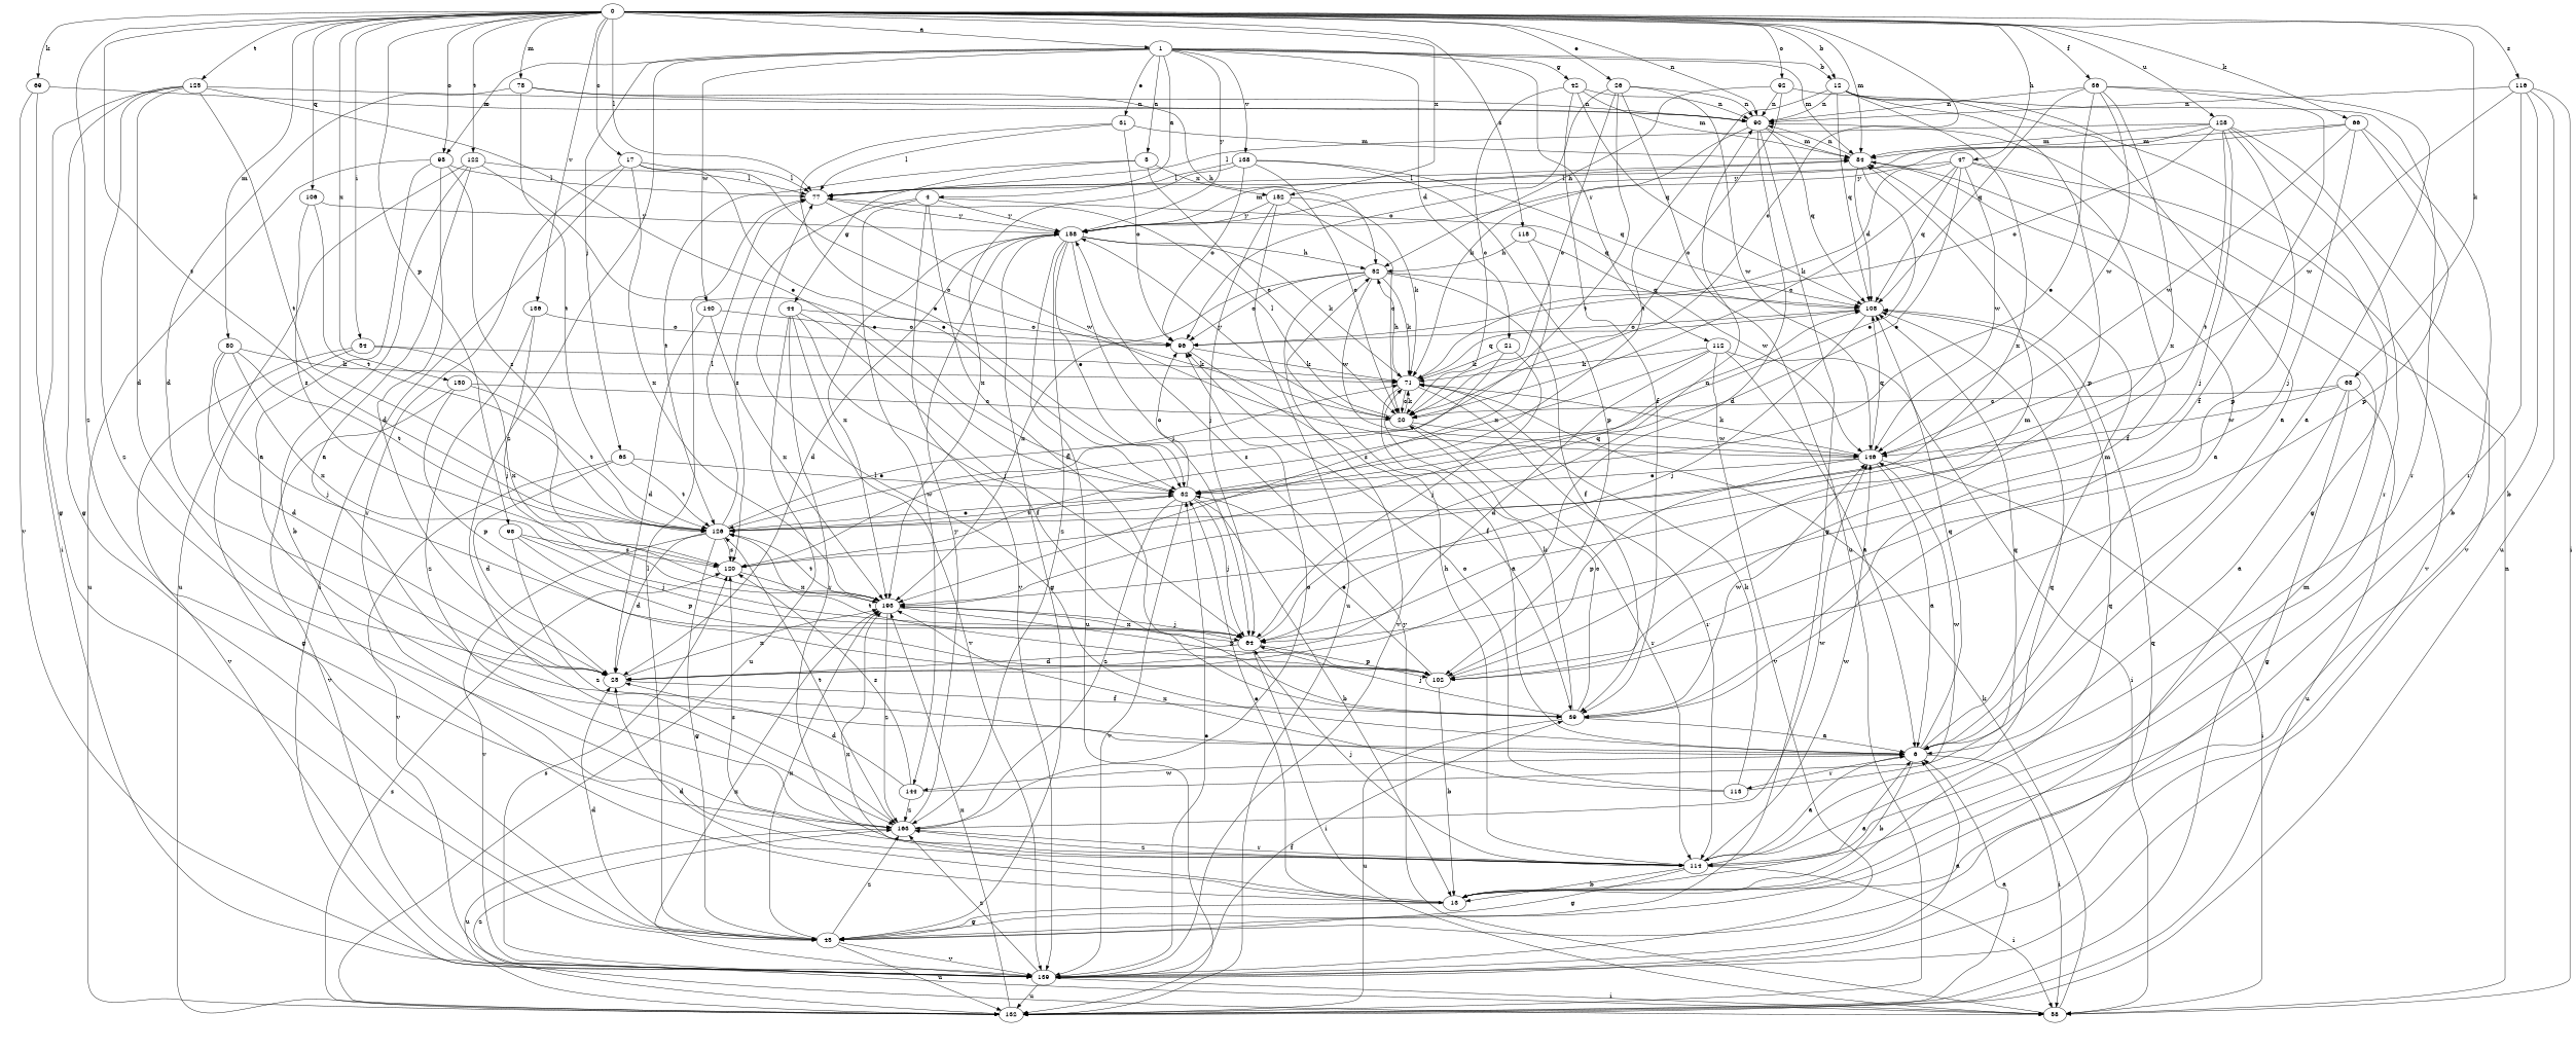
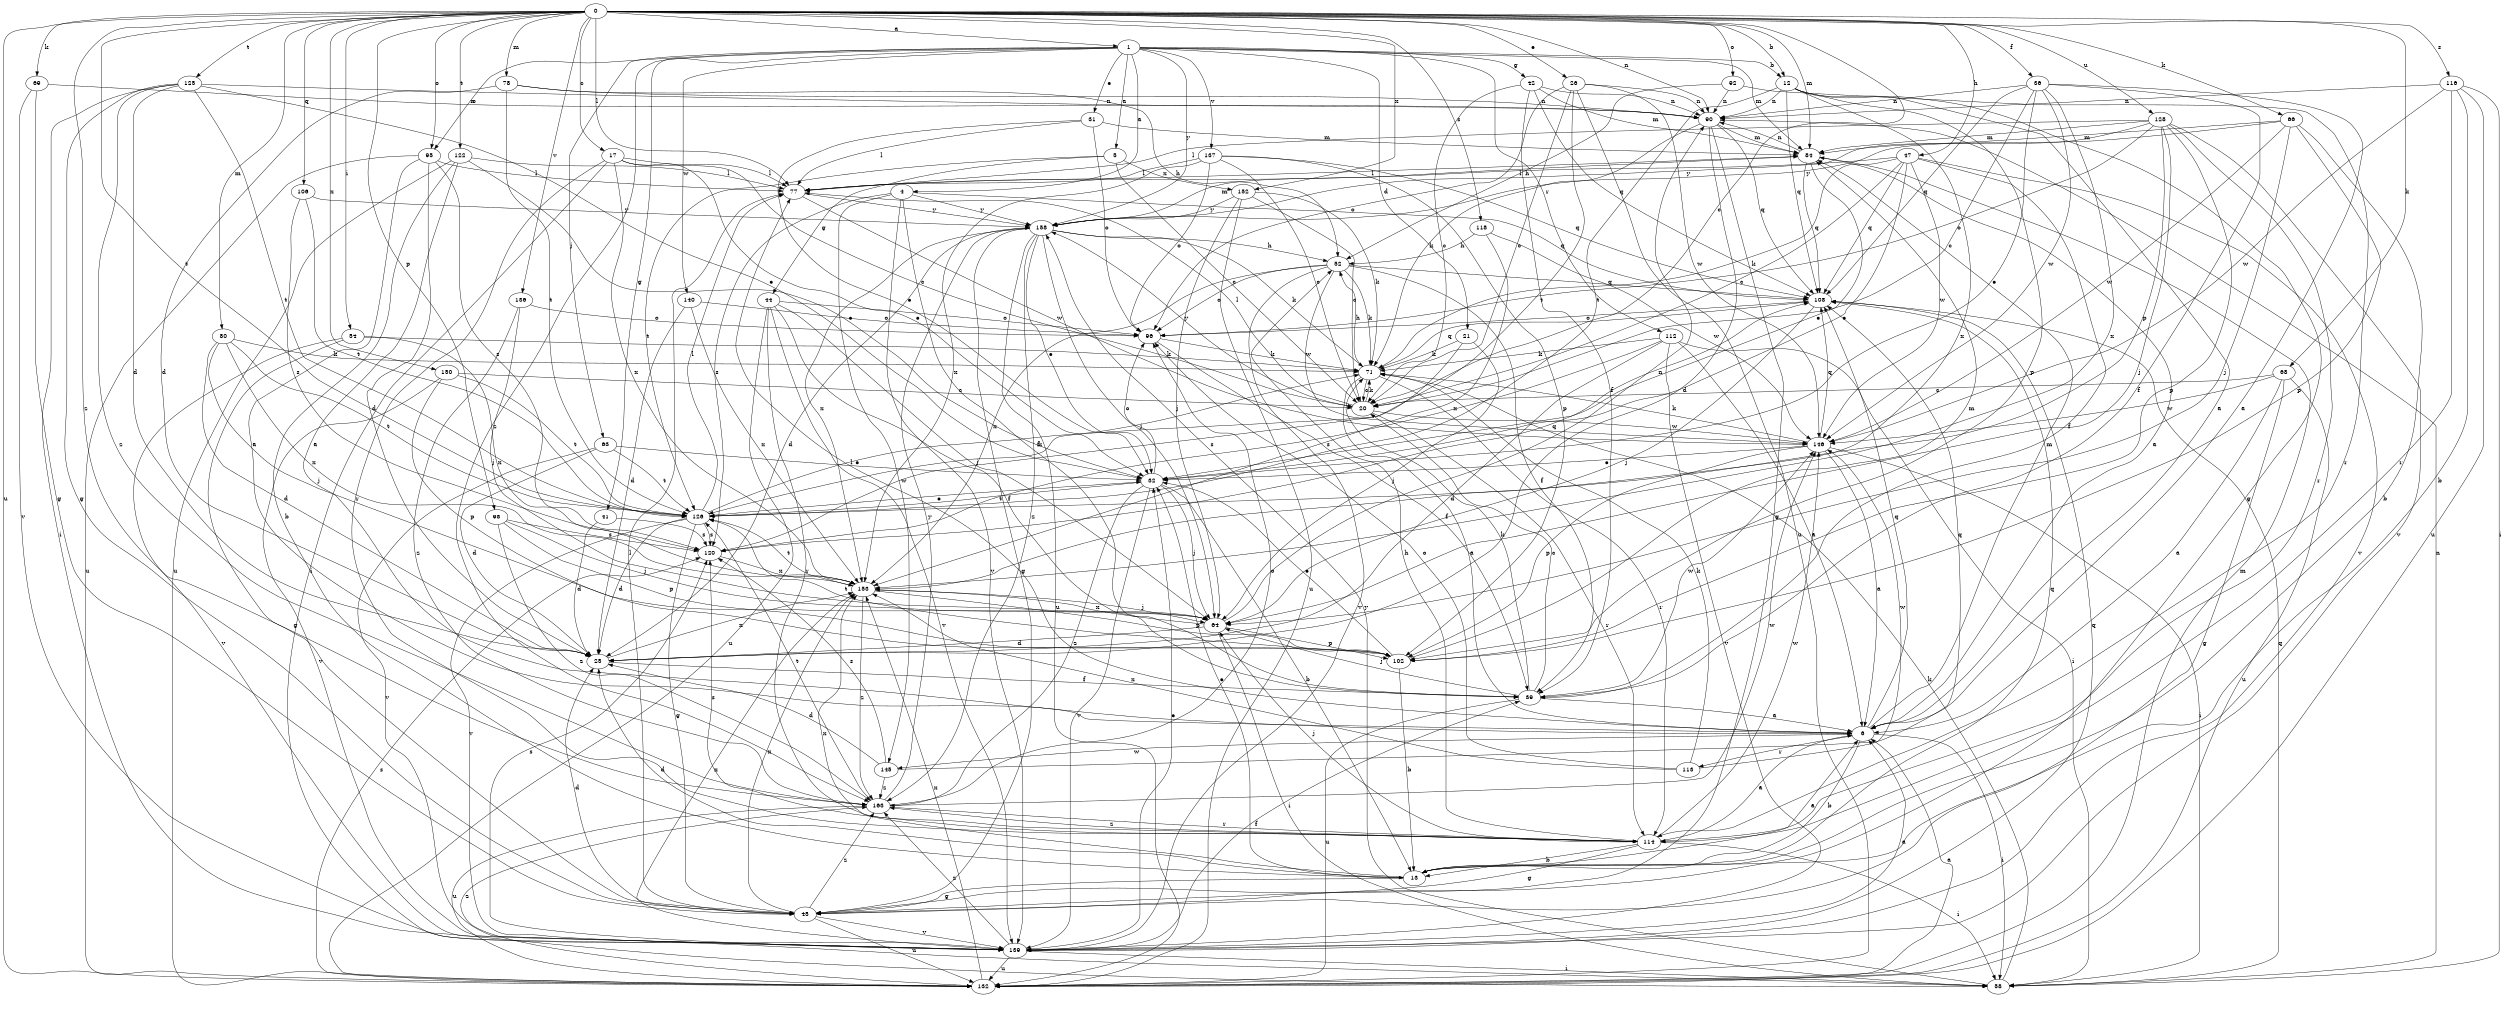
  strict digraph {
    0
    1
    12
    17
    20
    26
    36
    47
    54
    66
    68
    69
    77
    78
    80
    84
    90
    92
    95
    98
    106
    116
    118
    122
    125
    126
    128
    132
    136
    150
    152
    163
    4
    5
    21
    31
+   41
    42
    63
    112
-   137 [label=138]
+   137
    140
    158
    108
    6
    45
    102
-   153 [label=193]
+   153
    58
    32
    114
    71
    146
    96
    39
    139
    13
    64
    25
    52
    120
-   145 [label=144]
+   145
    44
    113
    0 -> 1 [label=a]
    0 -> 12 [label=b]
    0 -> 17 [label=c]
    0 -> 20 [label=c]
    0 -> 26 [label=e]
    0 -> 36 [label=f]
    0 -> 47 [label=h]
    0 -> 54 [label=i]
    0 -> 66 [label=k]
    0 -> 68 [label=k]
    0 -> 69 [label=k]
    0 -> 77 [label=l]
    0 -> 78 [label=m]
    0 -> 80 [label=m]
    0 -> 84 [label=m]
    0 -> 90 [label=n]
    0 -> 92 [label=o]
    0 -> 95 [label=o]
    0 -> 98 [label=p]
    0 -> 106 [label=q]
    0 -> 116 [label=s]
    0 -> 118 [label=s]
    0 -> 122 [label=t]
    0 -> 125 [label=t]
    0 -> 126 [label=t]
    0 -> 128 [label=u]
+   0 -> 132 [label=u]
    0 -> 136 [label=v]
    0 -> 150 [label=x]
    0 -> 152 [label=x]
    0 -> 163 [label=z]
    1 -> 12 [label=b]
    1 -> 84 [label=m]
    1 -> 95 [label=o]
    1 -> 163 [label=z]
    1 -> 4 [label=a]
    1 -> 5 [label=a]
    1 -> 21 [label=d]
    1 -> 31 [label=e]
+   1 -> 41 [label=g]
    1 -> 42 [label=g]
    1 -> 63 [label=j]
    1 -> 112 [label=r]
    1 -> 137 [label=v]
    1 -> 140 [label=w]
    1 -> 158 [label=y]
    12 -> 90 [label=n]
    12 -> 126 [label=t]
    12 -> 108 [label=q]
    12 -> 6 [label=a]
    12 -> 45 [label=g]
    12 -> 102 [label=p]
    12 -> 153 [label=x]
    17 -> 20 [label=c]
    17 -> 77 [label=l]
    17 -> 153 [label=x]
    17 -> 58 [label=i]
    17 -> 32 [label=e]
    17 -> 114 [label=r]
    20 -> 77 [label=l]
    20 -> 158 [label=y]
    20 -> 114 [label=r]
    20 -> 71 [label=k]
    20 -> 146 [label=w]
    26 -> 20 [label=c]
    26 -> 90 [label=n]
    26 -> 126 [label=t]
    26 -> 132 [label=u]
    26 -> 146 [label=w]
    26 -> 96 [label=o]
-   92 -> 20 [label=c]
+   36 -> 20 [label=c]
    36 -> 90 [label=n]
    36 -> 108 [label=q]
    36 -> 6 [label=a]
    36 -> 153 [label=x]
    36 -> 32 [label=e]
    36 -> 146 [label=w]
    36 -> 39 [label=f]
    47 -> 20 [label=c]
    47 -> 77 [label=l]
    47 -> 108 [label=q]
    47 -> 32 [label=e]
    47 -> 71 [label=k]
    47 -> 146 [label=w]
    47 -> 39 [label=f]
    47 -> 139 [label=v]
    54 -> 45 [label=g]
    54 -> 153 [label=x]
    54 -> 71 [label=k]
    54 -> 139 [label=v]
    66 -> 84 [label=m]
    66 -> 158 [label=y]
    66 -> 102 [label=p]
    66 -> 146 [label=w]
    66 -> 13 [label=b]
    66 -> 64 [label=j]
    68 -> 20 [label=c]
    68 -> 132 [label=u]
    68 -> 6 [label=a]
    68 -> 45 [label=g]
    68 -> 146 [label=w]
    69 -> 90 [label=n]
    69 -> 45 [label=g]
    69 -> 139 [label=v]
    77 -> 158 [label=y]
    77 -> 146 [label=w]
    78 -> 90 [label=n]
    78 -> 126 [label=t]
    78 -> 25 [label=d]
    78 -> 52 [label=h]
    80 -> 126 [label=t]
    80 -> 153 [label=x]
    80 -> 71 [label=k]
    80 -> 64 [label=j]
    80 -> 25 [label=d]
    84 -> 77 [label=l]
    84 -> 90 [label=n]
-   84 -> 108 [label=d]
+   84 -> 108 [label=q]
    84 -> 6 [label=a]
    84 -> 32 [label=e]
    90 -> 84 [label=m]
    90 -> 108 [label=q]
    90 -> 45 [label=g]
    90 -> 71 [label=k]
    90 -> 25 [label=d]
    92 -> 90 [label=n]
    92 -> 114 [label=r]
    92 -> 52 [label=h]
    95 -> 77 [label=l]
    95 -> 132 [label=u]
    95 -> 6 [label=a]
    95 -> 25 [label=d]
    95 -> 120 [label=s]
    98 -> 163 [label=z]
    98 -> 102 [label=p]
    98 -> 64 [label=j]
    98 -> 120 [label=s]
    106 -> 126 [label=t]
    106 -> 158 [label=y]
    106 -> 120 [label=s]
    116 -> 90 [label=n]
    116 -> 132 [label=u]
    116 -> 58 [label=i]
    116 -> 114 [label=r]
    116 -> 146 [label=w]
    116 -> 13 [label=b]
    118 -> 153 [label=x]
    118 -> 146 [label=w]
    118 -> 52 [label=h]
    122 -> 77 [label=l]
    122 -> 132 [label=u]
    122 -> 6 [label=a]
    122 -> 32 [label=e]
    122 -> 13 [label=b]
    125 -> 90 [label=n]
    125 -> 126 [label=t]
    125 -> 163 [label=z]
    125 -> 45 [label=g]
    125 -> 58 [label=i]
    125 -> 32 [label=e]
    125 -> 25 [label=d]
    126 -> 77 [label=l]
    126 -> 45 [label=g]
    126 -> 32 [label=e]
-   126 -> 71 [label=l]
+   126 -> 71 [label=k]
    126 -> 139 [label=v]
    126 -> 25 [label=d]
    126 -> 120 [label=s]
    128 -> 77 [label=l]
    128 -> 84 [label=m]
-   128 -> 126 [label=t]
+   128 -> 126 [label=p]
    128 -> 158 [label=y]
    128 -> 102 [label=p]
    128 -> 114 [label=r]
    128 -> 96 [label=o]
    128 -> 139 [label=v]
    128 -> 64 [label=j]
    132 -> 84 [label=m]
    132 -> 163 [label=z]
    132 -> 6 [label=a]
    132 -> 153 [label=x]
    132 -> 120 [label=s]
    136 -> 163 [label=z]
    136 -> 96 [label=o]
    136 -> 64 [label=j]
    150 -> 20 [label=c]
    150 -> 126 [label=t]
    150 -> 102 [label=p]
    150 -> 139 [label=v]
    152 -> 20 [label=c]
    152 -> 132 [label=u]
    152 -> 158 [label=y]
    152 -> 71 [label=k]
    152 -> 64 [label=j]
    163 -> 126 [label=t]
    163 -> 132 [label=u]
    163 -> 158 [label=y]
    163 -> 114 [label=r]
    163 -> 146 [label=w]
    163 -> 96 [label=o]
    4 -> 158 [label=y]
    4 -> 108 [label=q]
    4 -> 39 [label=f]
    4 -> 139 [label=v]
    4 -> 120 [label=s]
    4 -> 145 [label=w]
    5 -> 20 [label=c]
    5 -> 126 [label=t]
    5 -> 152 [label=x]
    5 -> 44 [label=g]
    21 -> 71 [label=k]
    21 -> 64 [label=j]
    21 -> 120 [label=s]
    31 -> 77 [label=l]
    31 -> 84 [label=m]
    31 -> 32 [label=e]
    31 -> 96 [label=o]
+   41 -> 25 [label=d]
+   41 -> 120 [label=s]
    42 -> 20 [label=c]
    42 -> 84 [label=m]
    42 -> 90 [label=n]
    42 -> 108 [label=q]
    42 -> 39 [label=f]
    63 -> 126 [label=t]
    63 -> 32 [label=e]
    63 -> 139 [label=v]
    63 -> 25 [label=d]
    112 -> 6 [label=a]
    112 -> 58 [label=i]
    112 -> 71 [label=k]
    112 -> 139 [label=v]
    112 -> 25 [label=d]
    112 -> 120 [label=s]
    137 -> 20 [label=c]
    137 -> 77 [label=l]
    137 -> 108 [label=q]
    137 -> 102 [label=p]
    137 -> 153 [label=x]
    137 -> 96 [label=o]
    140 -> 153 [label=x]
    140 -> 96 [label=o]
    140 -> 25 [label=d]
    158 -> 84 [label=m]
    158 -> 132 [label=u]
    158 -> 163 [label=z]
    158 -> 45 [label=g]
    158 -> 153 [label=x]
    158 -> 32 [label=e]
    158 -> 71 [label=k]
    158 -> 64 [label=j]
    158 -> 25 [label=d]
    158 -> 52 [label=h]
    108 -> 96 [label=o]
    108 -> 64 [label=j]
    6 -> 77 [label=l]
    6 -> 84 [label=m]
    6 -> 108 [label=q]
    6 -> 58 [label=i]
    6 -> 13 [label=b]
    6 -> 145 [label=w]
    6 -> 113 [label=r]
    45 -> 77 [label=l]
    45 -> 132 [label=u]
    45 -> 163 [label=z]
    45 -> 153 [label=x]
    45 -> 139 [label=v]
    45 -> 25 [label=d]
    102 -> 84 [label=m]
    102 -> 126 [label=t]
    102 -> 32 [label=e]
    102 -> 13 [label=b]
    153 -> 126 [label=t]
    153 -> 163 [label=z]
    153 -> 102 [label=p]
    153 -> 64 [label=j]
    58 -> 90 [label=n]
    58 -> 158 [label=y]
-   114 -> 108 [label=q]
+   58 -> 108 [label=q]
    58 -> 71 [label=k]
    32 -> 126 [label=t]
    32 -> 163 [label=z]
    32 -> 96 [label=o]
    32 -> 139 [label=v]
    32 -> 13 [label=b]
    32 -> 64 [label=j]
    114 -> 163 [label=z]
    114 -> 6 [label=a]
    114 -> 45 [label=g]
    114 -> 58 [label=i]
    114 -> 146 [label=w]
    114 -> 13 [label=b]
    114 -> 64 [label=j]
    114 -> 52 [label=h]
    114 -> 120 [label=s]
    71 -> 20 [label=c]
    71 -> 108 [label=q]
    71 -> 6 [label=a]
    71 -> 114 [label=r]
    71 -> 52 [label=h]
    146 -> 108 [label=q]
    146 -> 6 [label=a]
    146 -> 102 [label=p]
    146 -> 58 [label=i]
    146 -> 32 [label=e]
    146 -> 71 [label=k]
    96 -> 71 [label=k]
    96 -> 39 [label=f]
    39 -> 20 [label=c]
    39 -> 132 [label=u]
    39 -> 6 [label=a]
    39 -> 71 [label=k]
    39 -> 146 [label=w]
    39 -> 64 [label=j]
    139 -> 132 [label=u]
    139 -> 163 [label=z]
    139 -> 108 [label=q]
    139 -> 6 [label=a]
    139 -> 153 [label=x]
    139 -> 58 [label=i]
    139 -> 32 [label=e]
    139 -> 39 [label=f]
    139 -> 120 [label=s]
    13 -> 108 [label=q]
    13 -> 6 [label=a]
    13 -> 45 [label=g]
    13 -> 153 [label=x]
    13 -> 32 [label=e]
    13 -> 25 [label=d]
    64 -> 90 [label=n]
    64 -> 102 [label=p]
    64 -> 153 [label=x]
    64 -> 58 [label=i]
    64 -> 25 [label=d]
    25 -> 153 [label=x]
    25 -> 39 [label=f]
    52 -> 108 [label=q]
    52 -> 153 [label=x]
    52 -> 71 [label=k]
    52 -> 146 [label=w]
    52 -> 96 [label=o]
    52 -> 39 [label=f]
    52 -> 139 [label=v]
    120 -> 108 [label=q]
    120 -> 153 [label=x]
    145 -> 163 [label=z]
    145 -> 108 [label=q]
    145 -> 25 [label=d]
    145 -> 120 [label=s]
    44 -> 132 [label=u]
    44 -> 114 [label=r]
    44 -> 96 [label=o]
    44 -> 39 [label=f]
    44 -> 139 [label=v]
    44 -> 64 [label=j]
    113 -> 153 [label=x]
    113 -> 71 [label=k]
    113 -> 146 [label=w]
    113 -> 96 [label=o]
  }
